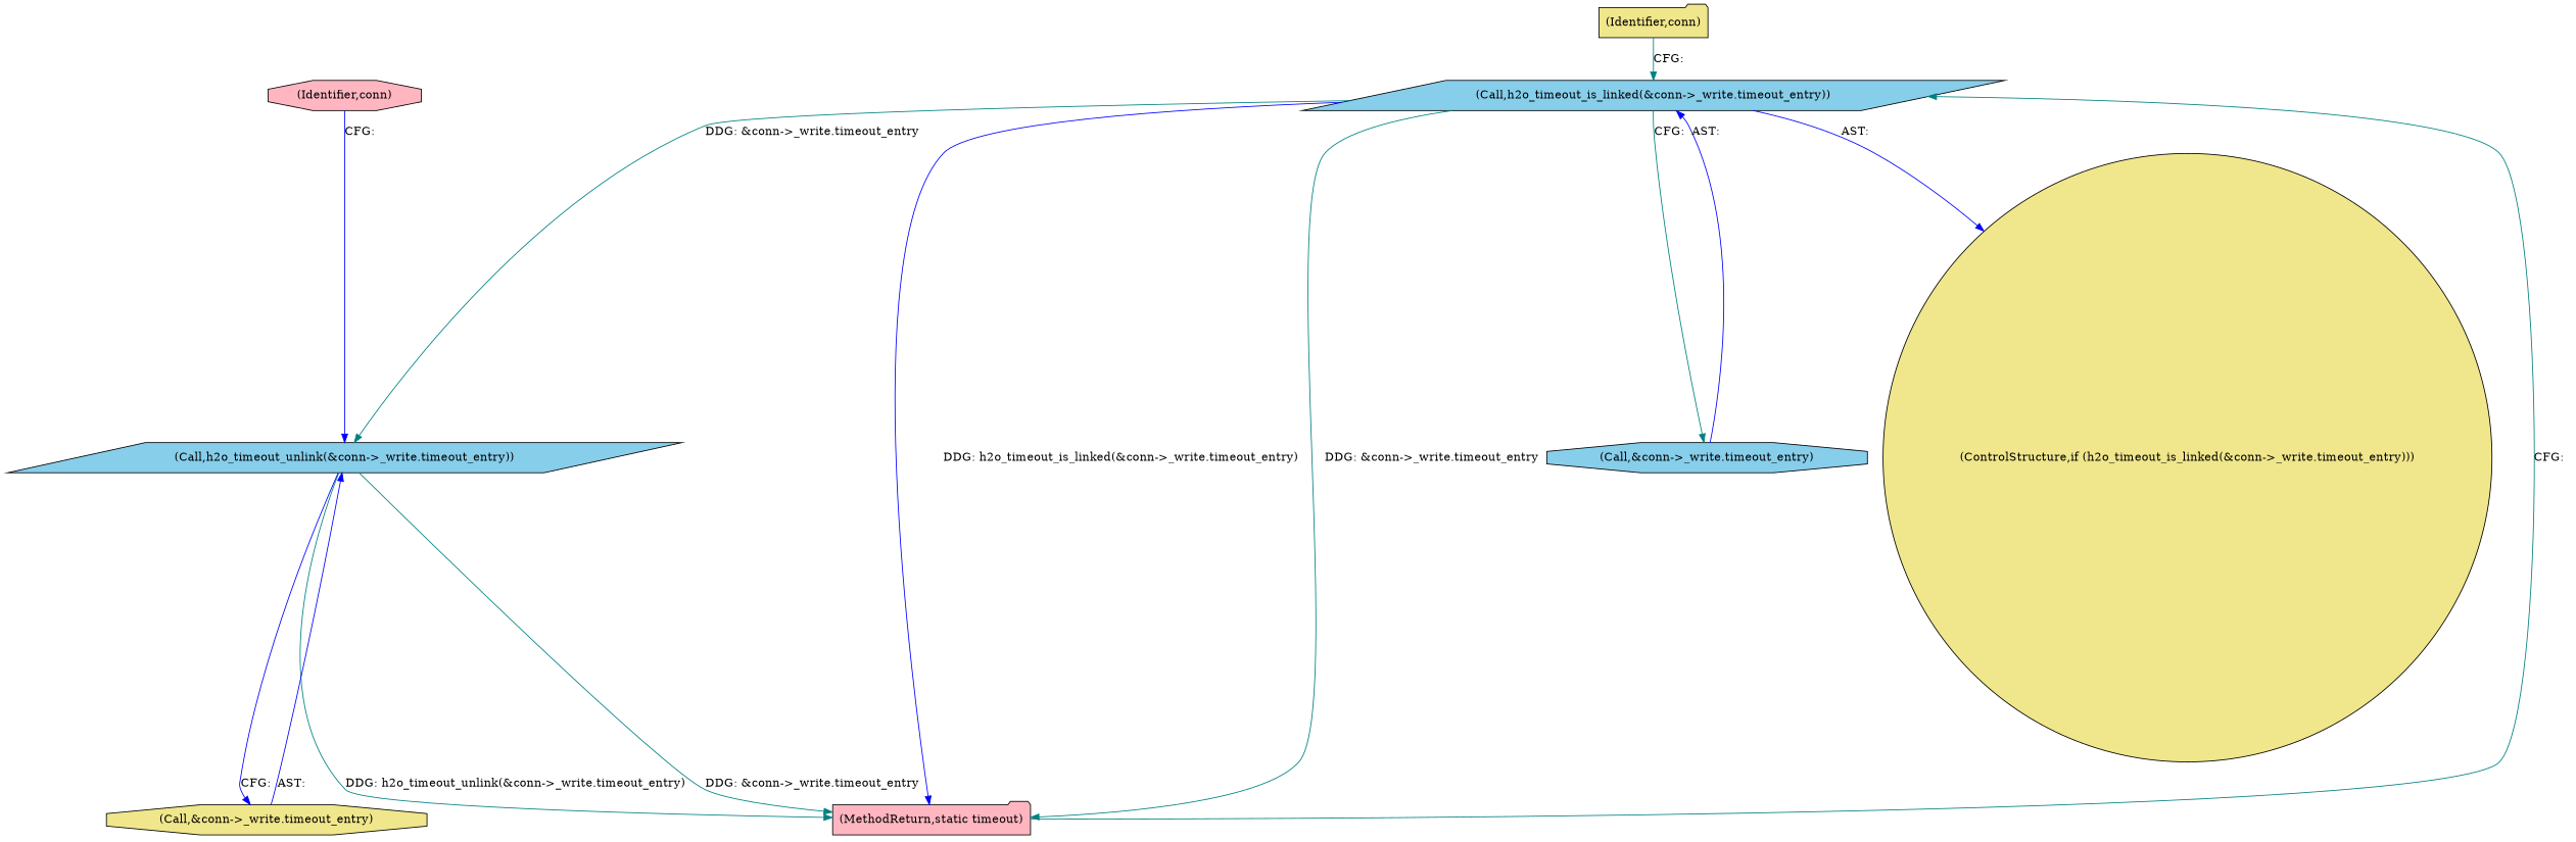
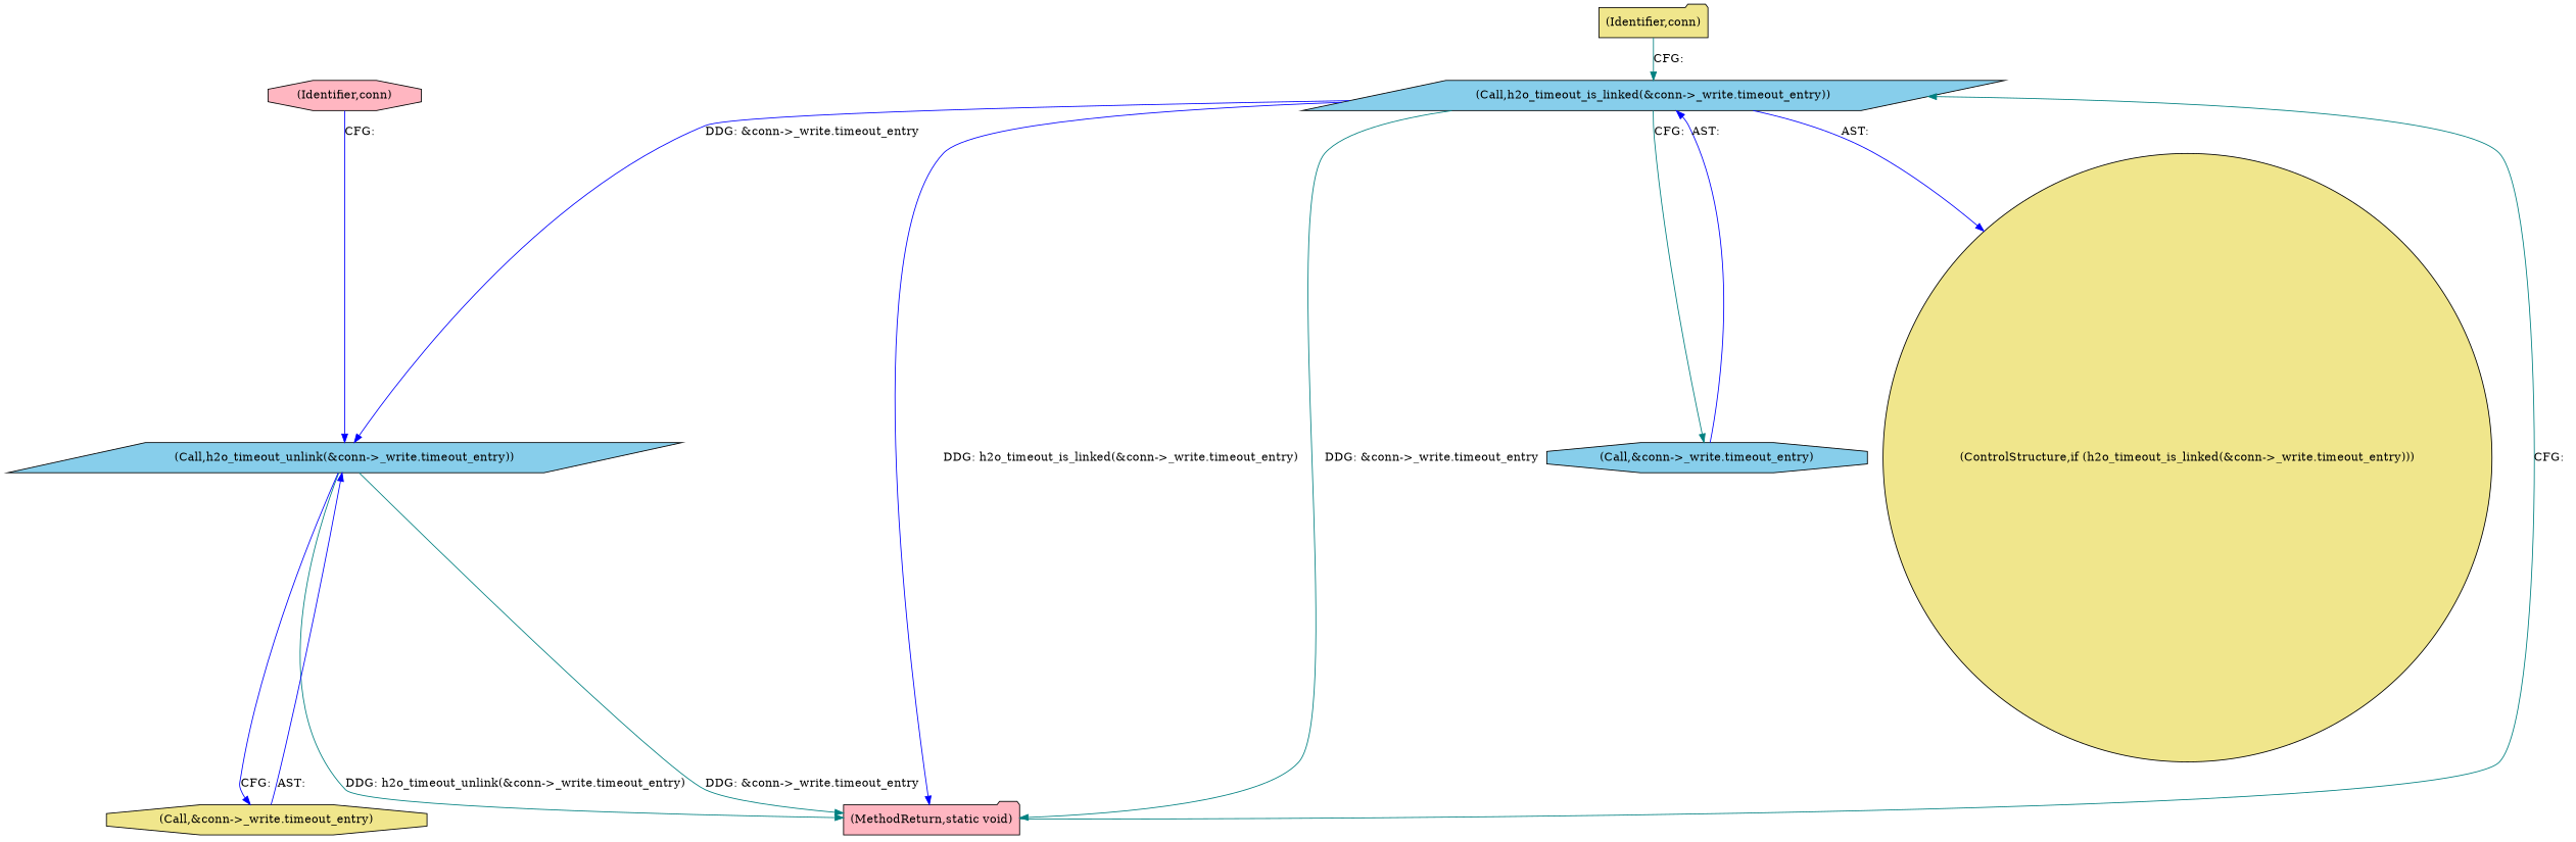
  digraph {
    node [fillcolor=skyblue shape=octagon style=filled]
    edge [color=blue]
    n1 [label="(Call,h2o_timeout_is_linked(&conn->_write.timeout_entry))" shape=parallelogram]
    n2 [label="(Call,h2o_timeout_unlink(&conn->_write.timeout_entry))" shape=parallelogram]
-   n3 [fillcolor=lightpink label="(MethodReturn,static timeout)" shape=folder]
+   n3 [fillcolor=lightpink label="(MethodReturn,static void)" shape=folder]
    n4 [label="(Call,&conn->_write.timeout_entry)"]
    n5 [fillcolor=khaki label="(ControlStructure,if (h2o_timeout_is_linked(&conn->_write.timeout_entry)))" shape=circle]
    n6 [fillcolor=khaki label="(Call,&conn->_write.timeout_entry)"]
    n7 [fillcolor=lightpink label="(Identifier,conn)"]
    n8 [fillcolor=khaki label="(Identifier,conn)" shape=folder]
-   n1 -> n2 [color=teal label="DDG: &conn->_write.timeout_entry"]
+   n1 -> n2 [label="DDG: &conn->_write.timeout_entry"]
    n1 -> n3 [label="DDG: h2o_timeout_is_linked(&conn->_write.timeout_entry)"]
    n1 -> n3 [color=teal label="DDG: &conn->_write.timeout_entry"]
    n1 -> n4 [color=teal label="CFG: "]
    n1 -> n5 [label="AST: "]
    n2 -> n3 [color=teal label="DDG: h2o_timeout_unlink(&conn->_write.timeout_entry)"]
    n2 -> n3 [color=teal label="DDG: &conn->_write.timeout_entry"]
    n2 -> n6 [label="CFG: "]
    n3 -> n1 [color=teal label="CFG: "]
    n4 -> n1 [label="AST: "]
    n6 -> n2 [label="AST: "]
    n7 -> n2 [label="CFG: "]
    n8 -> n1 [color=teal label="CFG: "]
  }
